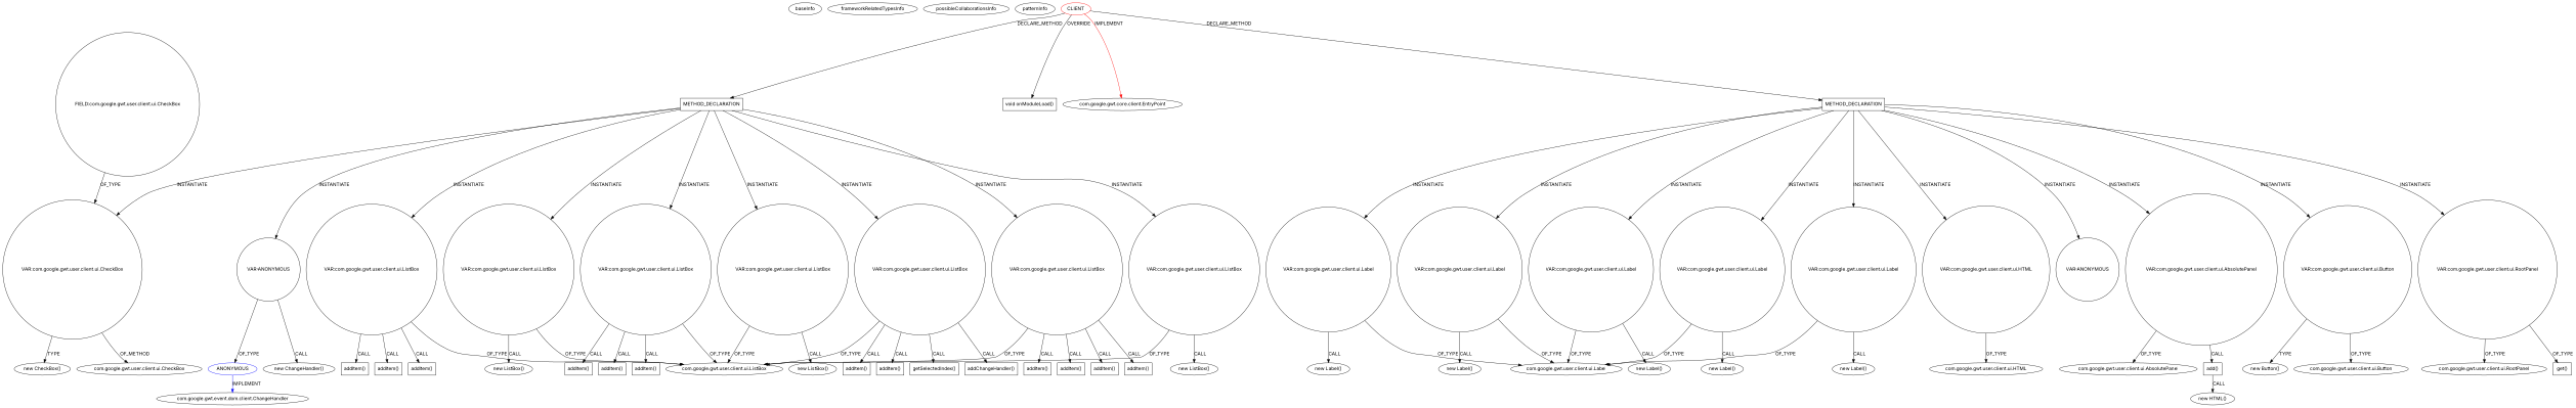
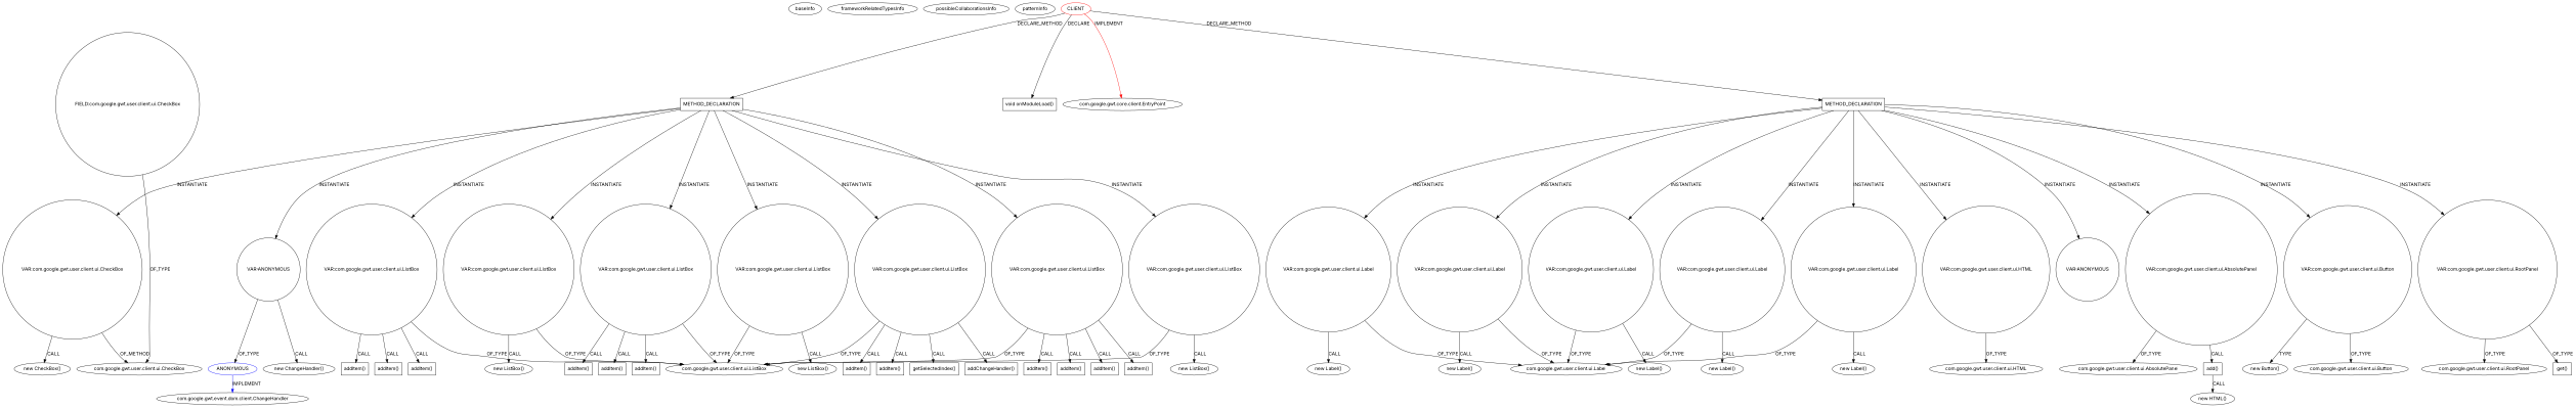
  digraph {
    fontname=Inter
    node [fontname=Inter isFrameworkType=false vertexType=VARIABLE_EXPRESION]
    edge [fontname=Inter]
    baseInfo [category=pattern graphId=953 isAnonymous=false possibleRelation=true isFrameworkType="" vertexType=""]
    frameworkRelatedTypesInfo [0="com.google.gwt.core.client.EntryPoint" isFrameworkType="" vertexType=""]
    possibleCollaborationsInfo [0="953~INSTANTIATION-CLIENT_METHOD_DECLARATION-~com.google.gwt.core.client.EntryPoint ~com.google.gwt.event.dom.client.ChangeHandler ~false~true" isFrameworkType="" vertexType=""]
    patternInfo [frequency=2.0 patternRootClient=0 isFrameworkType="" vertexType=""]
    n5 [label="new CheckBox()" vertexType=CONSTRUCTOR_CALL]
    n6 [label="VAR:com.google.gwt.user.client.ui.CheckBox" shape=circle]
    n7 [label="com.google.gwt.user.client.ui.CheckBox" vertexType=FRAMEWORK_CLASS_TYPE]
    n8 [label=METHOD_DECLARATION shape=box vertexType=CLIENT_METHOD_DECLARATION]
    n9 [label="VAR:ANONYMOUS" shape=circle]
    n10 [label="VAR:com.google.gwt.user.client.ui.ListBox" shape=circle]
    n11 [label="VAR:com.google.gwt.user.client.ui.ListBox" shape=circle]
    n12 [label="VAR:com.google.gwt.user.client.ui.ListBox" shape=circle]
    n13 [label="VAR:com.google.gwt.user.client.ui.ListBox" shape=circle]
    n14 [label="VAR:com.google.gwt.user.client.ui.ListBox" shape=circle]
    n15 [label="VAR:com.google.gwt.user.client.ui.ListBox" shape=circle]
    n16 [label="VAR:com.google.gwt.user.client.ui.ListBox" shape=circle]
    n17 [color=blue label=ANONYMOUS vertexType=REFERENCE_ANONYMOUS_DECLARATION]
    n18 [label="new ChangeHandler()" vertexType=CONSTRUCTOR_CALL]
    n19 [label="addItem()" shape=box vertexType=INSIDE_CALL]
    n20 [label="com.google.gwt.user.client.ui.ListBox" vertexType=FRAMEWORK_CLASS_TYPE]
    n21 [label="addItem()" shape=box vertexType=INSIDE_CALL]
    n22 [label="addItem()" shape=box vertexType=INSIDE_CALL]
    n23 [label="new ListBox()" vertexType=CONSTRUCTOR_CALL]
    n24 [label="addItem()" shape=box vertexType=INSIDE_CALL]
    n25 [label="addItem()" shape=box vertexType=INSIDE_CALL]
    n26 [label="addItem()" shape=box vertexType=INSIDE_CALL]
    n27 [label="new ListBox()" vertexType=CONSTRUCTOR_CALL]
    n28 [label="addItem()" shape=box vertexType=INSIDE_CALL]
    n29 [label="addItem()" shape=box vertexType=INSIDE_CALL]
    n30 [label="getSelectedIndex()" shape=box vertexType=INSIDE_CALL]
    n31 [label="addChangeHandler()" shape=box vertexType=INSIDE_CALL]
    n32 [label="addItem()" shape=box vertexType=INSIDE_CALL]
    n33 [label="addItem()" shape=box vertexType=INSIDE_CALL]
    n34 [label="addItem()" shape=box vertexType=INSIDE_CALL]
    n35 [label="addItem()" shape=box vertexType=INSIDE_CALL]
    n36 [label="new ListBox()" vertexType=CONSTRUCTOR_CALL]
    n37 [color=red label=CLIENT vertexType=ROOT_CLIENT_CLASS_DECLARATION]
    n38 [label="void onModuleLoad()" shape=box vertexType=OVERRIDING_METHOD_DECLARATION]
    n39 [label="com.google.gwt.core.client.EntryPoint" vertexType=FRAMEWORK_INTERFACE_TYPE]
    n40 [label=METHOD_DECLARATION shape=box vertexType=CLIENT_METHOD_DECLARATION]
    n41 [label="FIELD:com.google.gwt.user.client.ui.CheckBox" shape=circle vertexType=FIELD_DECLARATION]
    n42 [label="VAR:com.google.gwt.user.client.ui.Label" shape=circle]
    n43 [label="VAR:com.google.gwt.user.client.ui.Label" shape=circle]
    n44 [label="VAR:com.google.gwt.user.client.ui.Label" shape=circle]
    n45 [label="VAR:com.google.gwt.user.client.ui.Label" shape=circle]
    n46 [label="VAR:com.google.gwt.user.client.ui.Label" shape=circle]
    n47 [label="VAR:com.google.gwt.user.client.ui.HTML" shape=circle]
    n48 [label="VAR:ANONYMOUS" shape=circle]
    n49 [label="VAR:com.google.gwt.user.client.ui.AbsolutePanel" shape=circle]
    n50 [label="VAR:com.google.gwt.user.client.ui.Button" shape=circle]
    n51 [label="VAR:com.google.gwt.user.client.ui.RootPanel" shape=circle]
    n52 [label="com.google.gwt.event.dom.client.ChangeHandler" vertexType=FRAMEWORK_INTERFACE_TYPE]
    n53 [label="com.google.gwt.user.client.ui.Label" vertexType=FRAMEWORK_CLASS_TYPE]
    n54 [label="new Label()" vertexType=CONSTRUCTOR_CALL]
    n55 [label="new Label()" vertexType=CONSTRUCTOR_CALL]
    n56 [label="new Label()" vertexType=CONSTRUCTOR_CALL]
    n57 [label="new Label()" vertexType=CONSTRUCTOR_CALL]
    n58 [label="new Label()" vertexType=CONSTRUCTOR_CALL]
    n59 [label="com.google.gwt.user.client.ui.HTML" vertexType=FRAMEWORK_CLASS_TYPE]
    n60 [label="com.google.gwt.user.client.ui.AbsolutePanel" vertexType=FRAMEWORK_CLASS_TYPE]
    n61 [label="add()" shape=box vertexType=INSIDE_CALL]
    n62 [label="new Button()" vertexType=CONSTRUCTOR_CALL]
    n63 [label="com.google.gwt.user.client.ui.Button" vertexType=FRAMEWORK_CLASS_TYPE]
    n64 [label="com.google.gwt.user.client.ui.RootPanel" vertexType=FRAMEWORK_CLASS_TYPE]
    n65 [label="get()" shape=box vertexType=INSIDE_CALL]
    n66 [label="new HTML()" vertexType=CONSTRUCTOR_CALL]
-   n6 -> n5 [label=TYPE]
+   n6 -> n5 [label=CALL]
    n6 -> n7 [label=OF_METHOD]
    n8 -> n6 [label=INSTANTIATE]
    n8 -> n9 [label=INSTANTIATE]
    n8 -> n10 [label=INSTANTIATE]
    n8 -> n11 [label=INSTANTIATE]
    n8 -> n12 [label=INSTANTIATE]
    n8 -> n13 [label=INSTANTIATE]
    n8 -> n14 [label=INSTANTIATE]
    n8 -> n15 [label=INSTANTIATE]
    n8 -> n16 [label=INSTANTIATE]
    n9 -> n17 [label=OF_TYPE]
    n9 -> n18 [label=CALL]
    n10 -> n19 [label=CALL]
    n10 -> n20 [label=OF_TYPE]
    n10 -> n21 [label=CALL]
    n10 -> n22 [label=CALL]
    n11 -> n20 [label=OF_TYPE]
    n11 -> n23 [label=CALL]
    n12 -> n20 [label=OF_TYPE]
    n12 -> n24 [label=CALL]
    n12 -> n25 [label=CALL]
    n12 -> n26 [label=CALL]
    n13 -> n20 [label=OF_TYPE]
    n13 -> n27 [label=CALL]
    n14 -> n20 [label=OF_TYPE]
    n14 -> n28 [label=CALL]
    n14 -> n29 [label=CALL]
    n14 -> n30 [label=CALL]
    n14 -> n31 [label=CALL]
    n15 -> n20 [label=OF_TYPE]
    n15 -> n32 [label=CALL]
    n15 -> n33 [label=CALL]
    n15 -> n34 [label=CALL]
    n15 -> n35 [label=CALL]
    n16 -> n20 [label=OF_TYPE]
    n16 -> n36 [label=CALL]
    n17 -> n52 [color=blue label=IMPLEMENT]
    n37 -> n8 [label=DECLARE_METHOD]
-   n37 -> n38 [label=OVERRIDE]
+   n37 -> n38 [label=DECLARE]
    n37 -> n39 [color=red label=IMPLEMENT]
    n37 -> n40 [label=DECLARE_METHOD]
    n40 -> n42 [label=INSTANTIATE]
    n40 -> n43 [label=INSTANTIATE]
    n40 -> n44 [label=INSTANTIATE]
    n40 -> n45 [label=INSTANTIATE]
    n40 -> n46 [label=INSTANTIATE]
    n40 -> n47 [label=INSTANTIATE]
    n40 -> n48 [label=INSTANTIATE]
    n40 -> n49 [label=INSTANTIATE]
    n40 -> n50 [label=INSTANTIATE]
    n40 -> n51 [label=INSTANTIATE]
-   n41 -> n6 [label=OF_TYPE]
+   n41 -> n7 [label=OF_TYPE]
    n42 -> n53 [label=OF_TYPE]
    n42 -> n54 [label=CALL]
    n43 -> n53 [label=OF_TYPE]
    n43 -> n55 [label=CALL]
    n44 -> n53 [label=OF_TYPE]
    n44 -> n56 [label=CALL]
    n45 -> n53 [label=OF_TYPE]
    n45 -> n57 [label=CALL]
    n46 -> n53 [label=OF_TYPE]
    n46 -> n58 [label=CALL]
    n47 -> n59 [label=OF_TYPE]
    n49 -> n60 [label=OF_TYPE]
    n49 -> n61 [label=CALL]
    n50 -> n62 [label=TYPE]
    n50 -> n63 [label=OF_TYPE]
    n51 -> n64 [label=OF_TYPE]
    n51 -> n65 [label=OF_TYPE]
    n61 -> n66 [label=CALL]
  }
